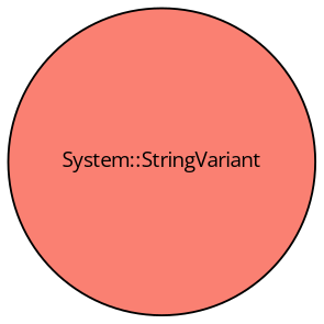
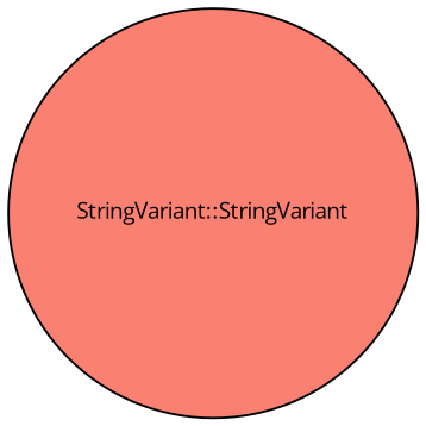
  digraph {
    rankdir=LR
    fontname="Open Sans"
-   n1 [color=black fillcolor=salmon fontname="Open Sans" fontsize=10 height=0.2 label="System::StringVariant" shape=circle style=filled width=0.4]
+   n1 [color=black fillcolor=salmon fontname="Open Sans" fontsize=10 height=0.2 label="StringVariant::StringVariant" shape=circle style=filled width=0.4]
  }
